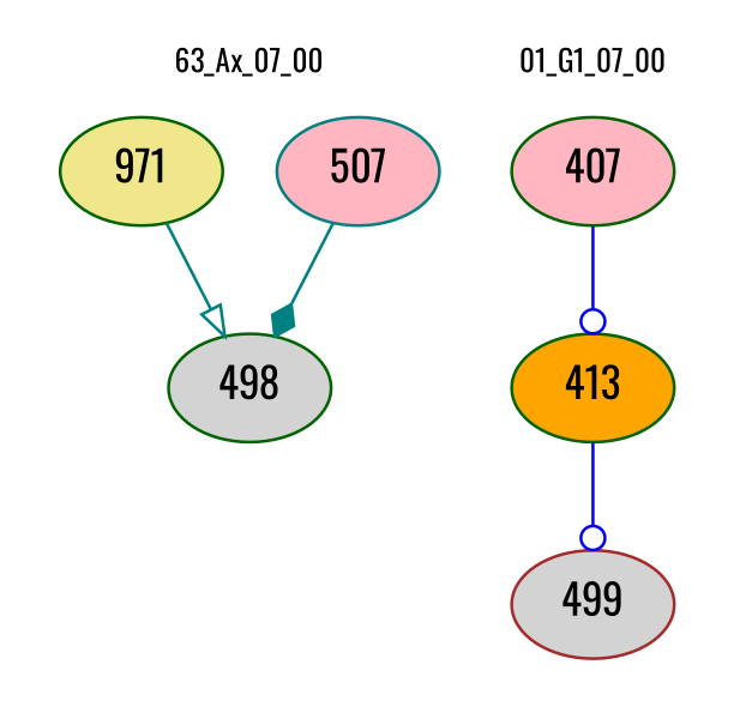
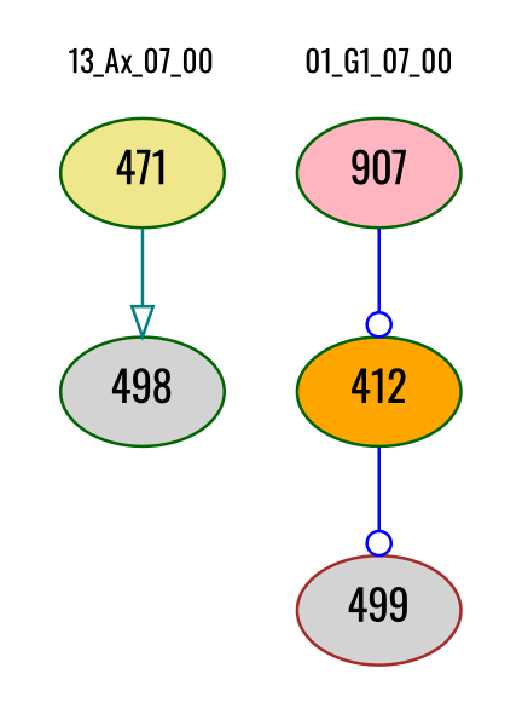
  digraph {
    fontname=Oswald
    node [color=darkgreen fillcolor=lightpink fontname=Oswald style=filled]
    edge [arrowhead=odot color=teal fontname=Oswald]
-   n1 [color=teal label=507]
    n2 [fillcolor=lightgrey label=498]
-   n3 [fillcolor=khaki label=971]
-   n4 [label=407]
-   n5 [fillcolor=orange label=413]
+   n3 [fillcolor=khaki label=471]
+   n4 [label=907]
+   n5 [fillcolor=orange label=412]
    n6 [color=brown fillcolor=lightgrey label=499]
    subgraph cluster_1 {
      color=white
      fontsize=10
-     label="63_Ax_07_00"
-     n1
+     label="13_Ax_07_00"
      n2
      n3
    }
    subgraph cluster_2 {
      color=white
      fontsize=10
      label="01_G1_07_00"
      n4
      n5
      n6
    }
-   n1 -> n2 [arrowhead=diamond]
    n3 -> n2 [arrowhead=onormal]
    n4 -> n5 [color=blue]
    n5 -> n6 [color=blue]
  }
